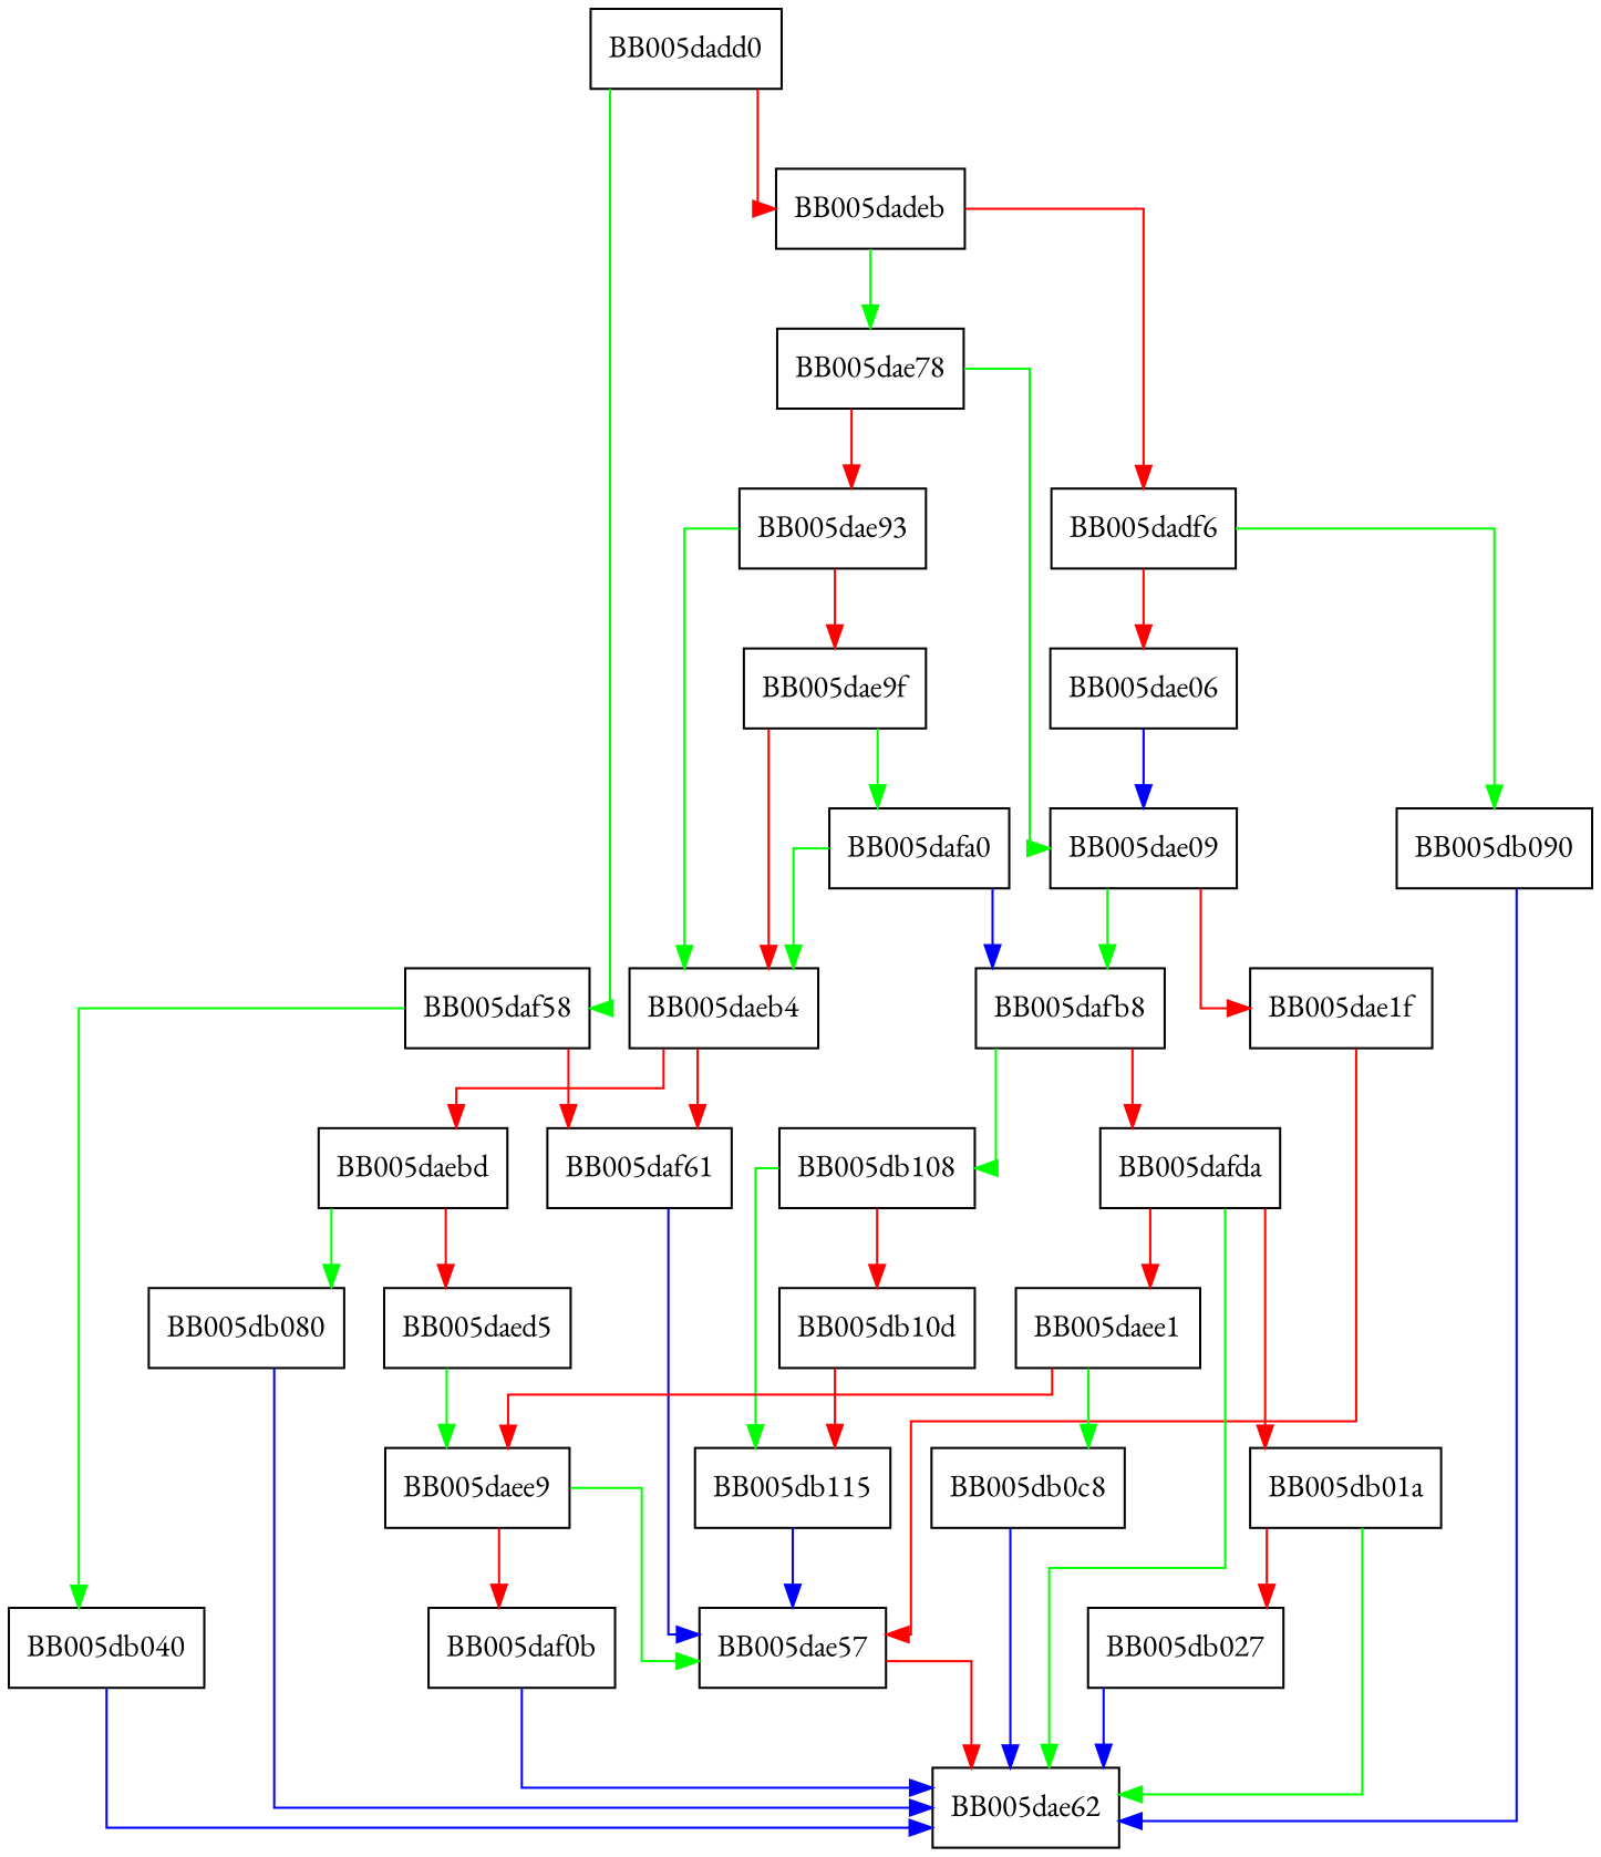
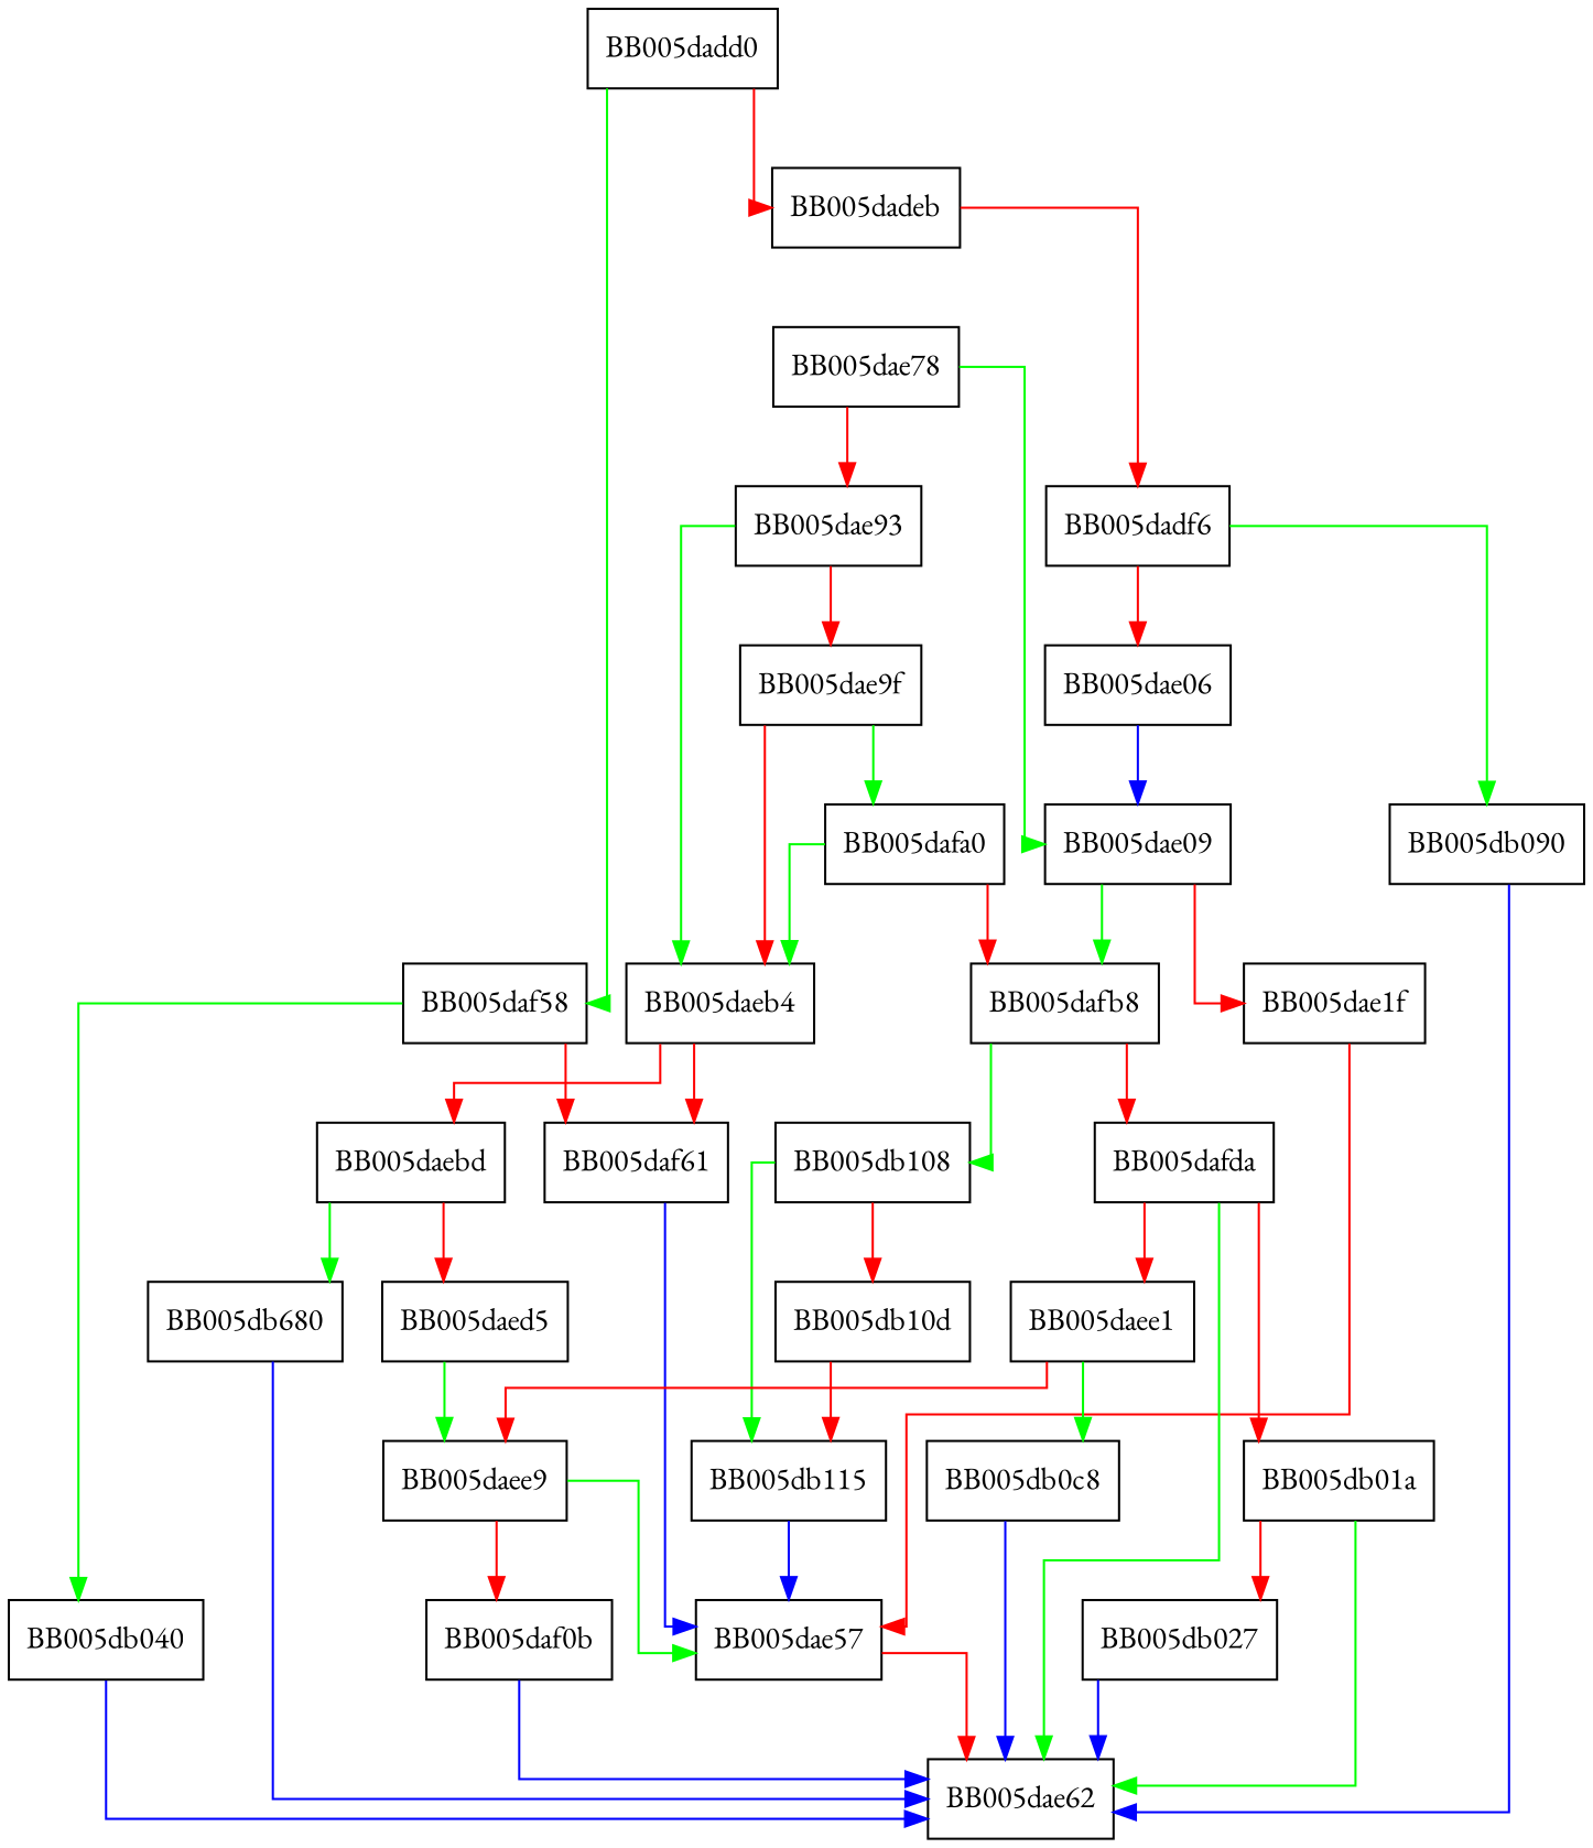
  digraph {
    fontname="EB Garamond"
    splines=ortho
    node [fontname="EB Garamond" shape=box]
    edge [color=red fontname="EB Garamond"]
    BB005dadd0
    BB005daf58
    BB005dadeb
    BB005daf61
    BB005db040
    BB005dae78
    BB005dadf6
    BB005dae57
    BB005dae62
    BB005dae09
    BB005dae93
    BB005db090
    BB005dae06
    BB005dafb8
    BB005dae1f
    BB005daeb4
    BB005dae9f
    BB005db108
    BB005dafda
    BB005db115
    BB005db10d
    BB005daee1
    BB005db01a
    BB005daebd
    BB005dafa0
-   BB005db080
+   BB005db080 [label=BB005db680]
    BB005daed5
    BB005daee9
    BB005daf0b
    BB005db0c8
    BB005db027
    BB005dadd0 -> BB005daf58 [color=green]
    BB005dadd0 -> BB005dadeb
    BB005daf58 -> BB005daf61
    BB005daf58 -> BB005db040 [color=green]
-   BB005dadeb -> BB005dae78 [color=green]
    BB005dadeb -> BB005dadf6
    BB005daf61 -> BB005dae57 [color=blue]
    BB005db040 -> BB005dae62 [color=blue]
    BB005dae78 -> BB005dae09 [color=green]
    BB005dae78 -> BB005dae93
    BB005dadf6 -> BB005db090 [color=green]
    BB005dadf6 -> BB005dae06
    BB005dae57 -> BB005dae62
    BB005dae09 -> BB005dafb8 [color=green]
    BB005dae09 -> BB005dae1f
    BB005dae93 -> BB005daeb4 [color=green]
    BB005dae93 -> BB005dae9f
    BB005db090 -> BB005dae62 [color=blue]
    BB005dae06 -> BB005dae09 [color=blue]
    BB005dafb8 -> BB005db108 [color=green]
    BB005dafb8 -> BB005dafda
    BB005dae1f -> BB005dae57
    BB005daeb4 -> BB005daf61
    BB005daeb4 -> BB005daebd
    BB005dae9f -> BB005daeb4
    BB005dae9f -> BB005dafa0 [color=green]
    BB005db108 -> BB005db115 [color=green]
    BB005db108 -> BB005db10d
    BB005dafda -> BB005dae62 [color=green]
    BB005dafda -> BB005daee1
    BB005dafda -> BB005db01a
    BB005db115 -> BB005dae57 [color=blue]
    BB005db10d -> BB005db115
    BB005daee1 -> BB005daee9
    BB005daee1 -> BB005db0c8 [color=green]
    BB005db01a -> BB005dae62 [color=green]
    BB005db01a -> BB005db027
    BB005daebd -> BB005db080 [color=green]
    BB005daebd -> BB005daed5
-   BB005dafa0 -> BB005dafb8 [color=blue]
+   BB005dafa0 -> BB005dafb8
    BB005dafa0 -> BB005daeb4 [color=green]
    BB005db080 -> BB005dae62 [color=blue]
    BB005daed5 -> BB005daee9 [color=green]
    BB005daee9 -> BB005dae57 [color=green]
    BB005daee9 -> BB005daf0b
    BB005daf0b -> BB005dae62 [color=blue]
    BB005db0c8 -> BB005dae62 [color=blue]
    BB005db027 -> BB005dae62 [color=blue]
  }
